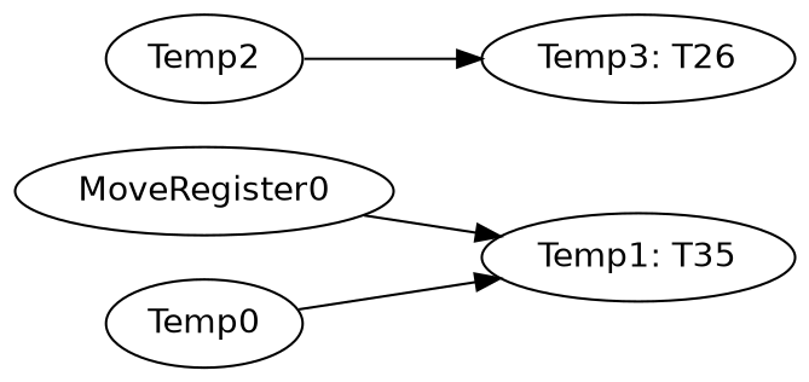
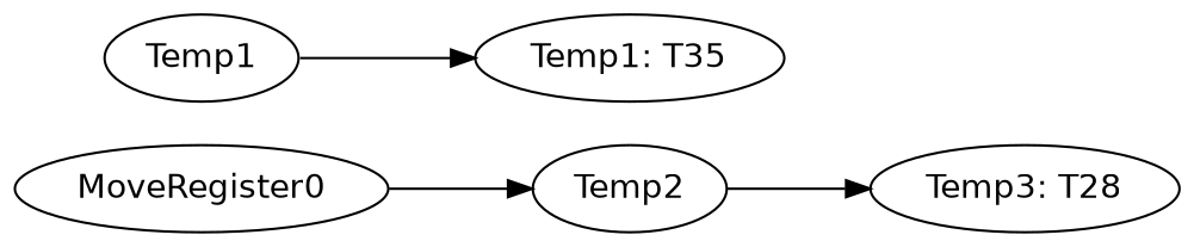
  digraph {
    fontname="DejaVu Sans"
    ordering=out
    rankdir=LR
    node [fontname="DejaVu Sans"]
    edge [fontname="DejaVu Sans"]
    MoveRegister0
    Temp2
    n3 [label="Temp1: T35"]
-   Temp0
-   "Temp3: T26"
-   MoveRegister0 -> n3
+   Temp0 [label=Temp1]
+   "Temp3: T26" [label="Temp3: T28"]
+   MoveRegister0 -> Temp2
    Temp2 -> "Temp3: T26"
    Temp0 -> n3
  }
